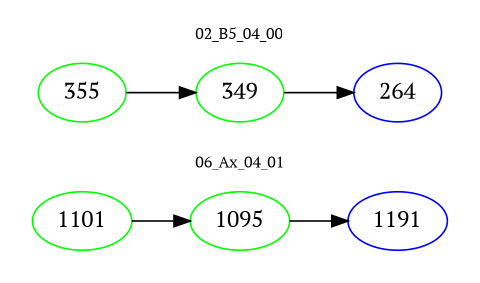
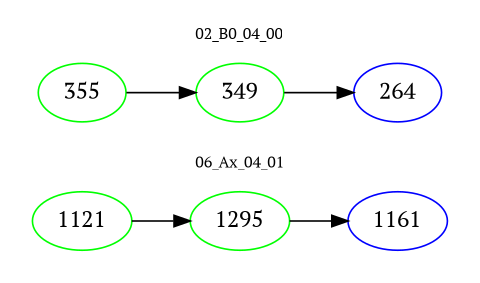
  digraph {
    fontname="PT Serif"
    rankdir=LR
    node [color=green fontname="PT Serif"]
    edge [color=black fontname="PT Serif"]
-   n1 [label=1101]
-   n2 [label=1095]
-   n3 [color=blue label=1191]
+   n1 [label=1121]
+   n2 [label=1295]
+   n3 [color=blue label=1161]
    n4 [label=355]
    n5 [label=349]
    n6 [color=blue label=264]
    subgraph cluster_1 {
      color=white
      fontsize=10
      label="06_Ax_04_01"
      n1
      n2
      n3
    }
    subgraph cluster_2 {
      color=white
      fontsize=10
-     label="02_B5_04_00"
+     label="02_B0_04_00"
      n4
      n5
      n6
    }
    n1 -> n2
    n2 -> n3
    n4 -> n5
    n5 -> n6
  }
